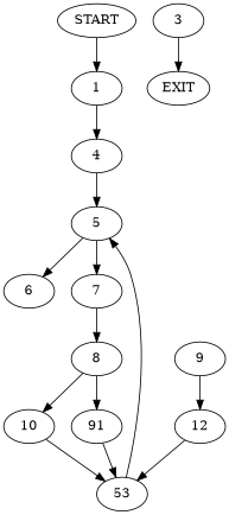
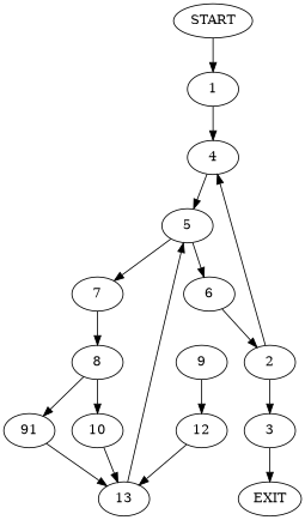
  digraph {
    n1 [label=START]
    1
    4
    n4 [label=EXIT]
+   2
    3
    5
    6
    7
    8
    10
    n12 [label=91]
    9
    12
-   13 [label=53]
+   13
    n1 -> 1
    1 -> 4
    4 -> 5
+   2 -> 4
+   2 -> 3
    3 -> n4
    5 -> 6
    5 -> 7
+   6 -> 2
    7 -> 8
    8 -> 10
    8 -> n12
    10 -> 13
    n12 -> 13
    9 -> 12
    12 -> 13
    13 -> 5
  }
